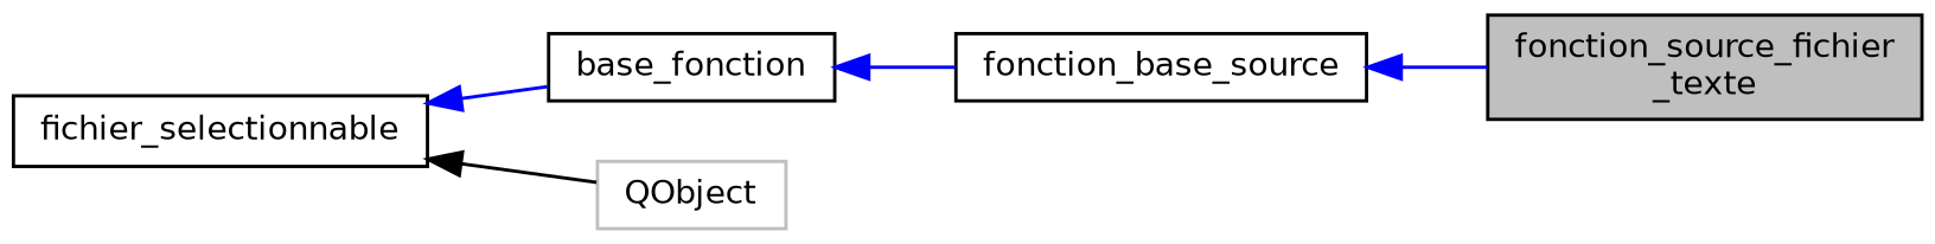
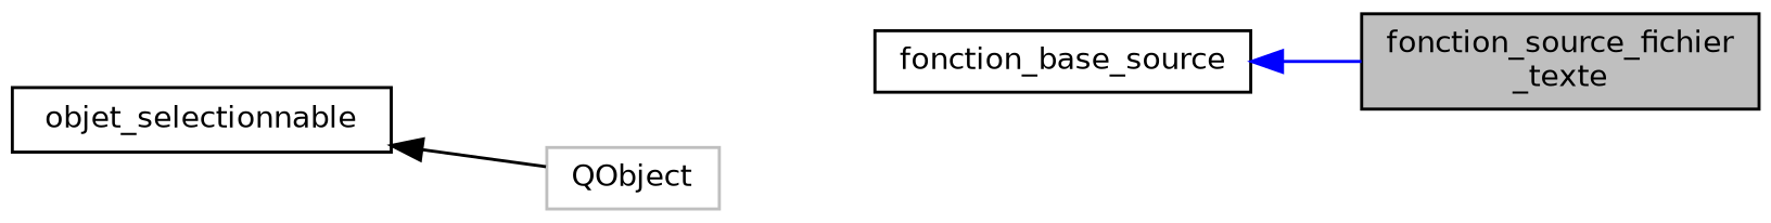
  digraph {
    rankdir=LR
    node [color=black fillcolor=white fontname=Helvetica fontsize=10 shape=record style=filled]
    edge [color=blue dir=back fontname=Helvetica fontsize=10 labelfontname=Helvetica labelfontsize=10 style=solid]
    n1 [fillcolor=grey75 fontcolor=black height=0.2 label="fonction_source_fichier\l_texte" width=0.4]
    n2 [height=0.2 label=fonction_base_source width=0.4]
-   n3 [height=0.2 label=base_fonction width=0.4]
-   n4 [height=0.2 label=fichier_selectionnable width=0.4]
+   n4 [height=0.2 label=objet_selectionnable width=0.4]
    n5 [color=grey75 height=0.2 label=QObject width=0.4]
    n2 -> n1
-   n3 -> n2
-   n4 -> n3
    n4 -> n5 [color=black]
  }
